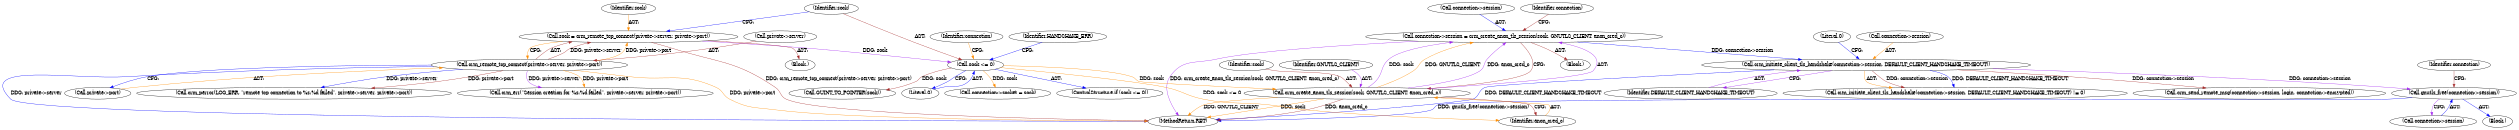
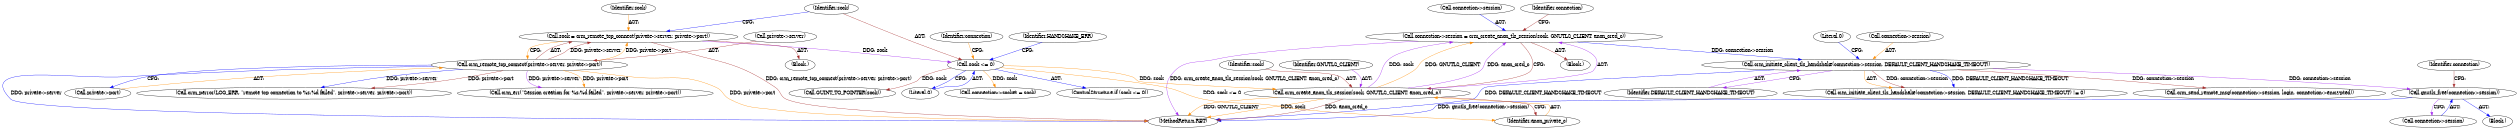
  digraph {
    fontname="DejaVu Serif"
    node [fontname="DejaVu Serif"]
    edge [color=brown fontname="DejaVu Serif"]
    n1 [label="(Call,gnutls_free(connection->session))"]
    n2 [label="(Block,)"]
    n3 [label="(Call,connection->session)"]
    n4 [label="(MethodReturn,RET)"]
    n5 [label="(Call,crm_initiate_client_tls_handshake(connection->session, DEFAULT_CLIENT_HANDSHAKE_TIMEOUT))"]
    n6 [label="(Identifier,DEFAULT_CLIENT_HANDSHAKE_TIMEOUT)"]
    n7 [label="(Call,crm_initiate_client_tls_handshake(connection->session, DEFAULT_CLIENT_HANDSHAKE_TIMEOUT) != 0)"]
    n8 [label="(Call,crm_send_remote_msg(connection->session, login, connection->encrypted))"]
    n9 [label="(Call,connection->session = crm_create_anon_tls_session(sock, GNUTLS_CLIENT, anon_cred_c))"]
    n10 [label="(Call,crm_create_anon_tls_session(sock, GNUTLS_CLIENT, anon_cred_c))"]
    n11 [label="(Block,)"]
-   n12 [label="(Identifier,anon_cred_c)"]
+   n12 [label="(Identifier,anon_private_c)"]
    n13 [label="(Call,sock <= 0)"]
    n14 [label="(Call,GUINT_TO_POINTER(sock))"]
    n15 [label="(Call,connection->socket = sock)"]
    n16 [label="(ControlStructure,if (sock <= 0))"]
    n17 [label="(Literal,0)"]
    n18 [label="(Call,sock = crm_remote_tcp_connect(private->server, private->port))"]
    n19 [label="(Call,crm_remote_tcp_connect(private->server, private->port))"]
    n20 [label="(Block,)"]
    n21 [label="(Call,private->port)"]
    n22 [label="(Call,crm_perror(LOG_ERR, \"remote tcp connection to %s:%d failed\", private->server, private->port))"]
    n23 [label="(Call,crm_err(\"Session creation for %s:%d failed\", private->server, private->port))"]
    n24 [label="(Identifier,sock)"]
    n25 [label="(Identifier,connection)"]
    n26 [label="(Literal,0)"]
    n27 [label="(Identifier,connection)"]
    n28 [label="(Identifier,sock)"]
    n29 [label="(Identifier,sock)"]
    n30 [label="(Call,private->server)"]
    n31 [label="(Call,connection->session)"]
    n32 [label="(Identifier,GNUTLS_CLIENT)"]
    n33 [label="(Identifier,connection)"]
    n34 [label="(Identifier,HANDSHAKE_ERR)"]
    n35 [label="(Call,connection->session)"]
    n1 -> n2 [color=blue label="AST: "]
    n1 -> n3 [color=purple label="CFG: "]
    n1 -> n4 [color=blue label="DDG: gnutls_free(connection->session)"]
    n3 -> n1 [color=blue label="AST: "]
    n5 -> n1 [color=purple label="DDG: connection->session"]
    n5 -> n4 [color=blue label="DDG: DEFAULT_CLIENT_HANDSHAKE_TIMEOUT"]
    n5 -> n6 [color=purple label="CFG: "]
    n5 -> n7 [color=darkorange label="AST: "]
    n5 -> n7 [label="DDG: connection->session"]
    n5 -> n7 [color=blue label="DDG: DEFAULT_CLIENT_HANDSHAKE_TIMEOUT"]
    n5 -> n8 [label="DDG: connection->session"]
    n6 -> n5 [color=purple label="AST: "]
    n9 -> n4 [color=purple label="DDG: crm_create_anon_tls_session(sock, GNUTLS_CLIENT, anon_cred_c)"]
    n9 -> n5 [color=blue label="DDG: connection->session"]
    n9 -> n10 [label="CFG: "]
    n9 -> n11 [label="AST: "]
    n10 -> n4 [color=darkorange label="DDG: sock"]
    n10 -> n4 [label="DDG: anon_cred_c"]
    n10 -> n4 [color=darkorange label="DDG: GNUTLS_CLIENT"]
    n10 -> n9 [color=purple label="AST: "]
    n10 -> n9 [color=purple label="DDG: sock"]
    n10 -> n9 [color=darkorange label="DDG: GNUTLS_CLIENT"]
    n10 -> n9 [color=purple label="DDG: anon_cred_c"]
    n10 -> n12 [label="CFG: "]
    n12 -> n10 [color=darkorange label="AST: "]
    n13 -> n10 [color=darkorange label="DDG: sock"]
    n13 -> n12 [color=darkorange label="DDG: sock <= 0"]
    n13 -> n14 [label="DDG: sock"]
    n13 -> n15 [color=darkorange label="DDG: sock"]
    n13 -> n16 [color=blue label="AST: "]
    n13 -> n17 [color=blue label="CFG: "]
    n17 -> n13 [color=blue label="AST: "]
    n18 -> n4 [label="DDG: crm_remote_tcp_connect(private->server, private->port)"]
    n18 -> n13 [color=purple label="DDG: sock"]
    n18 -> n19 [color=darkorange label="CFG: "]
    n18 -> n20 [label="AST: "]
    n19 -> n4 [color=blue label="DDG: private->server"]
    n19 -> n4 [color=darkorange label="DDG: private->port"]
    n19 -> n18 [label="AST: "]
    n19 -> n18 [label="DDG: private->server"]
    n19 -> n18 [color=darkorange label="DDG: private->port"]
    n19 -> n21 [color=blue label="CFG: "]
    n19 -> n22 [color=blue label="DDG: private->server"]
    n19 -> n22 [label="DDG: private->port"]
    n19 -> n23 [color=purple label="DDG: private->server"]
    n19 -> n23 [color=darkorange label="DDG: private->port"]
    n21 -> n19 [color=darkorange label="AST: "]
    n24 -> n18 [color=darkorange label="AST: "]
    n25 -> n9 [label="CFG: "]
    n26 -> n5 [color=blue label="CFG: "]
    n27 -> n13 [color=darkorange label="CFG: "]
    n28 -> n13 [label="AST: "]
    n28 -> n18 [color=blue label="CFG: "]
    n29 -> n10 [label="AST: "]
    n30 -> n19 [label="AST: "]
    n31 -> n5 [color=darkorange label="AST: "]
    n32 -> n10 [color=purple label="AST: "]
    n33 -> n1 [label="CFG: "]
    n34 -> n13 [color=blue label="CFG: "]
    n35 -> n9 [color=blue label="AST: "]
  }
